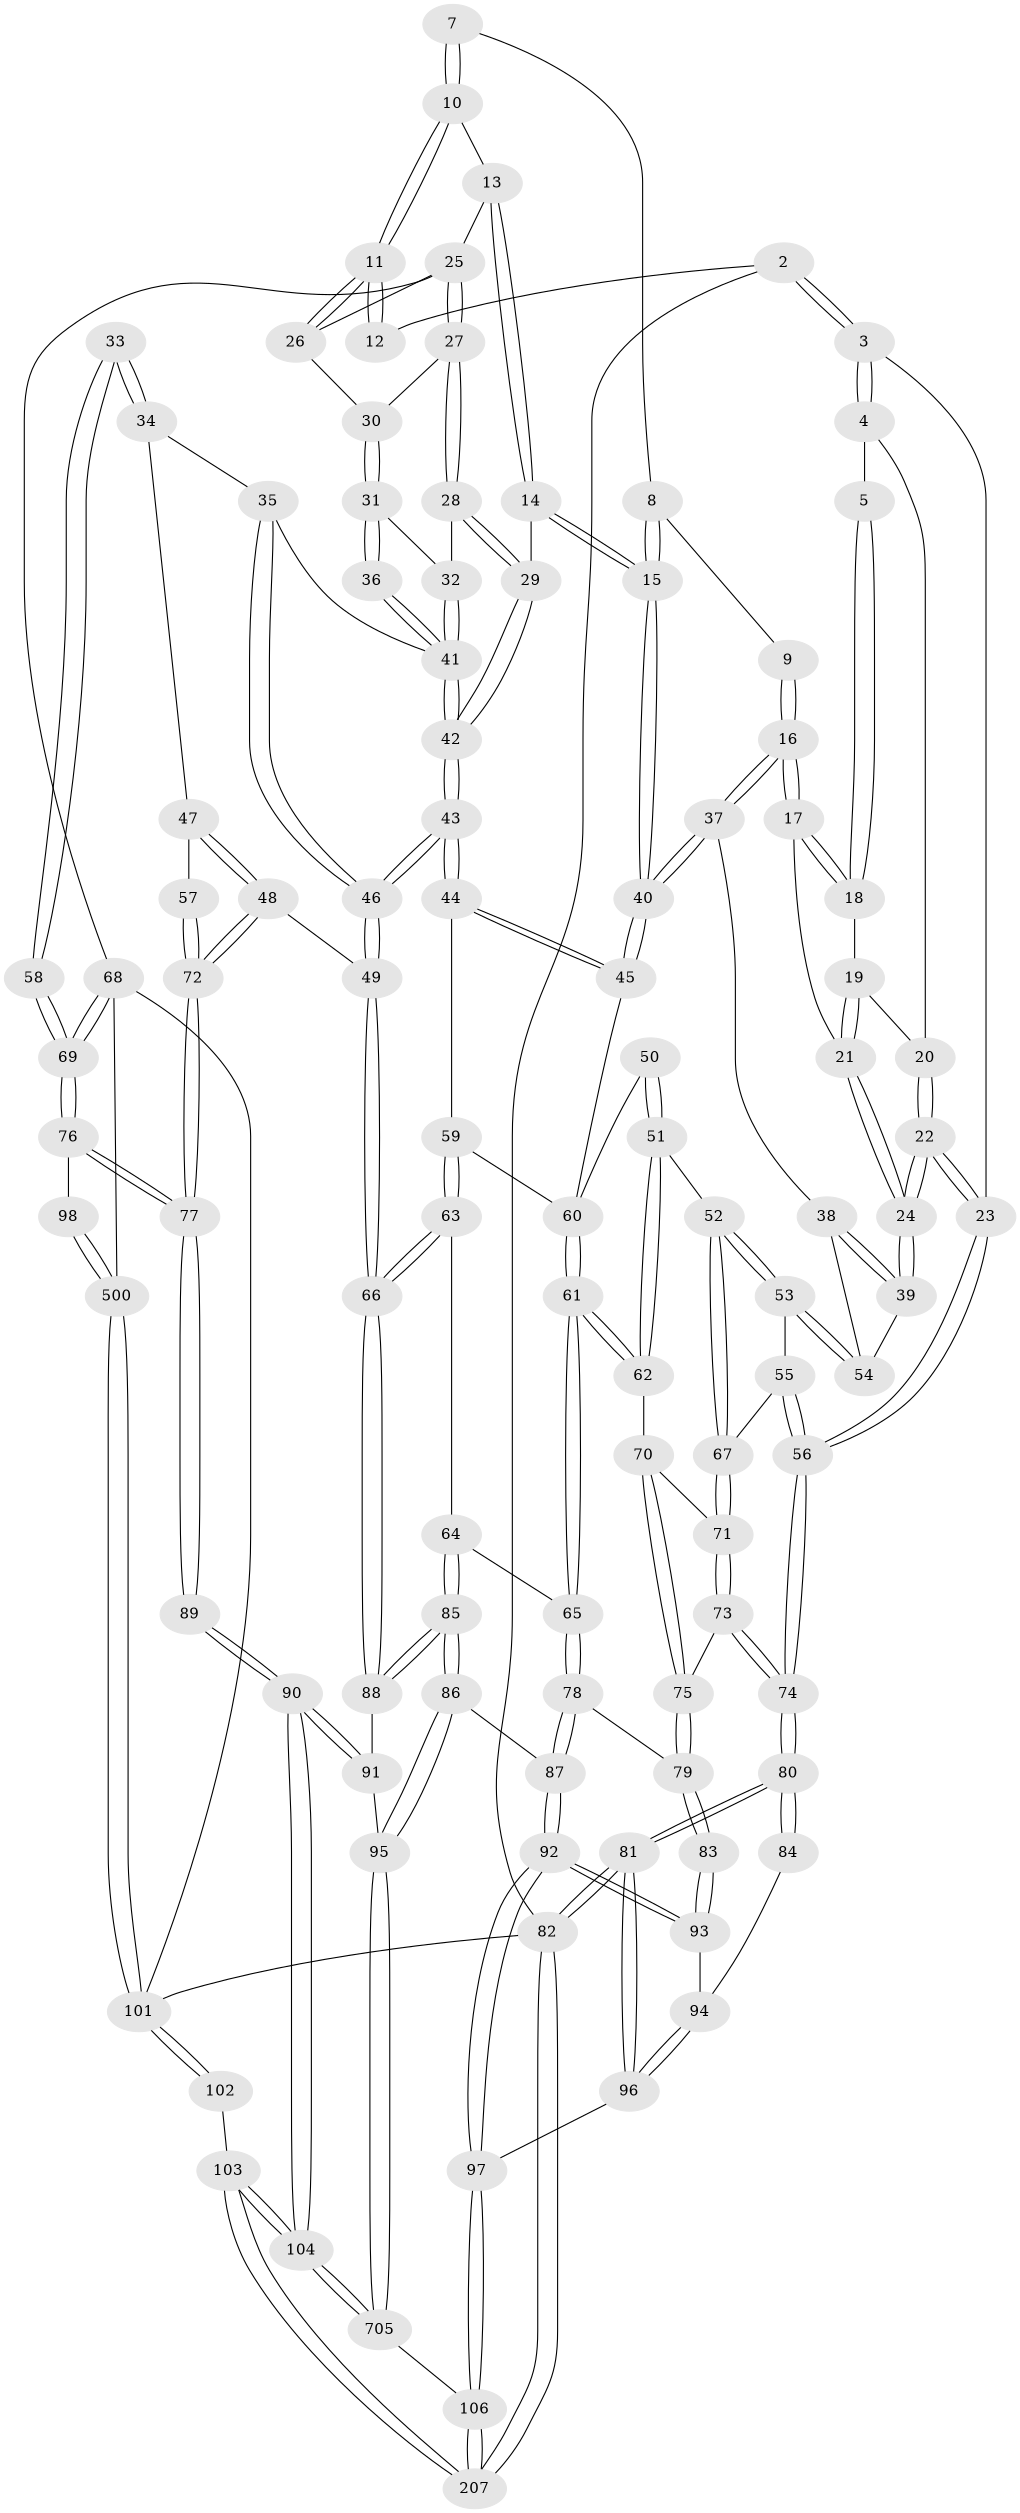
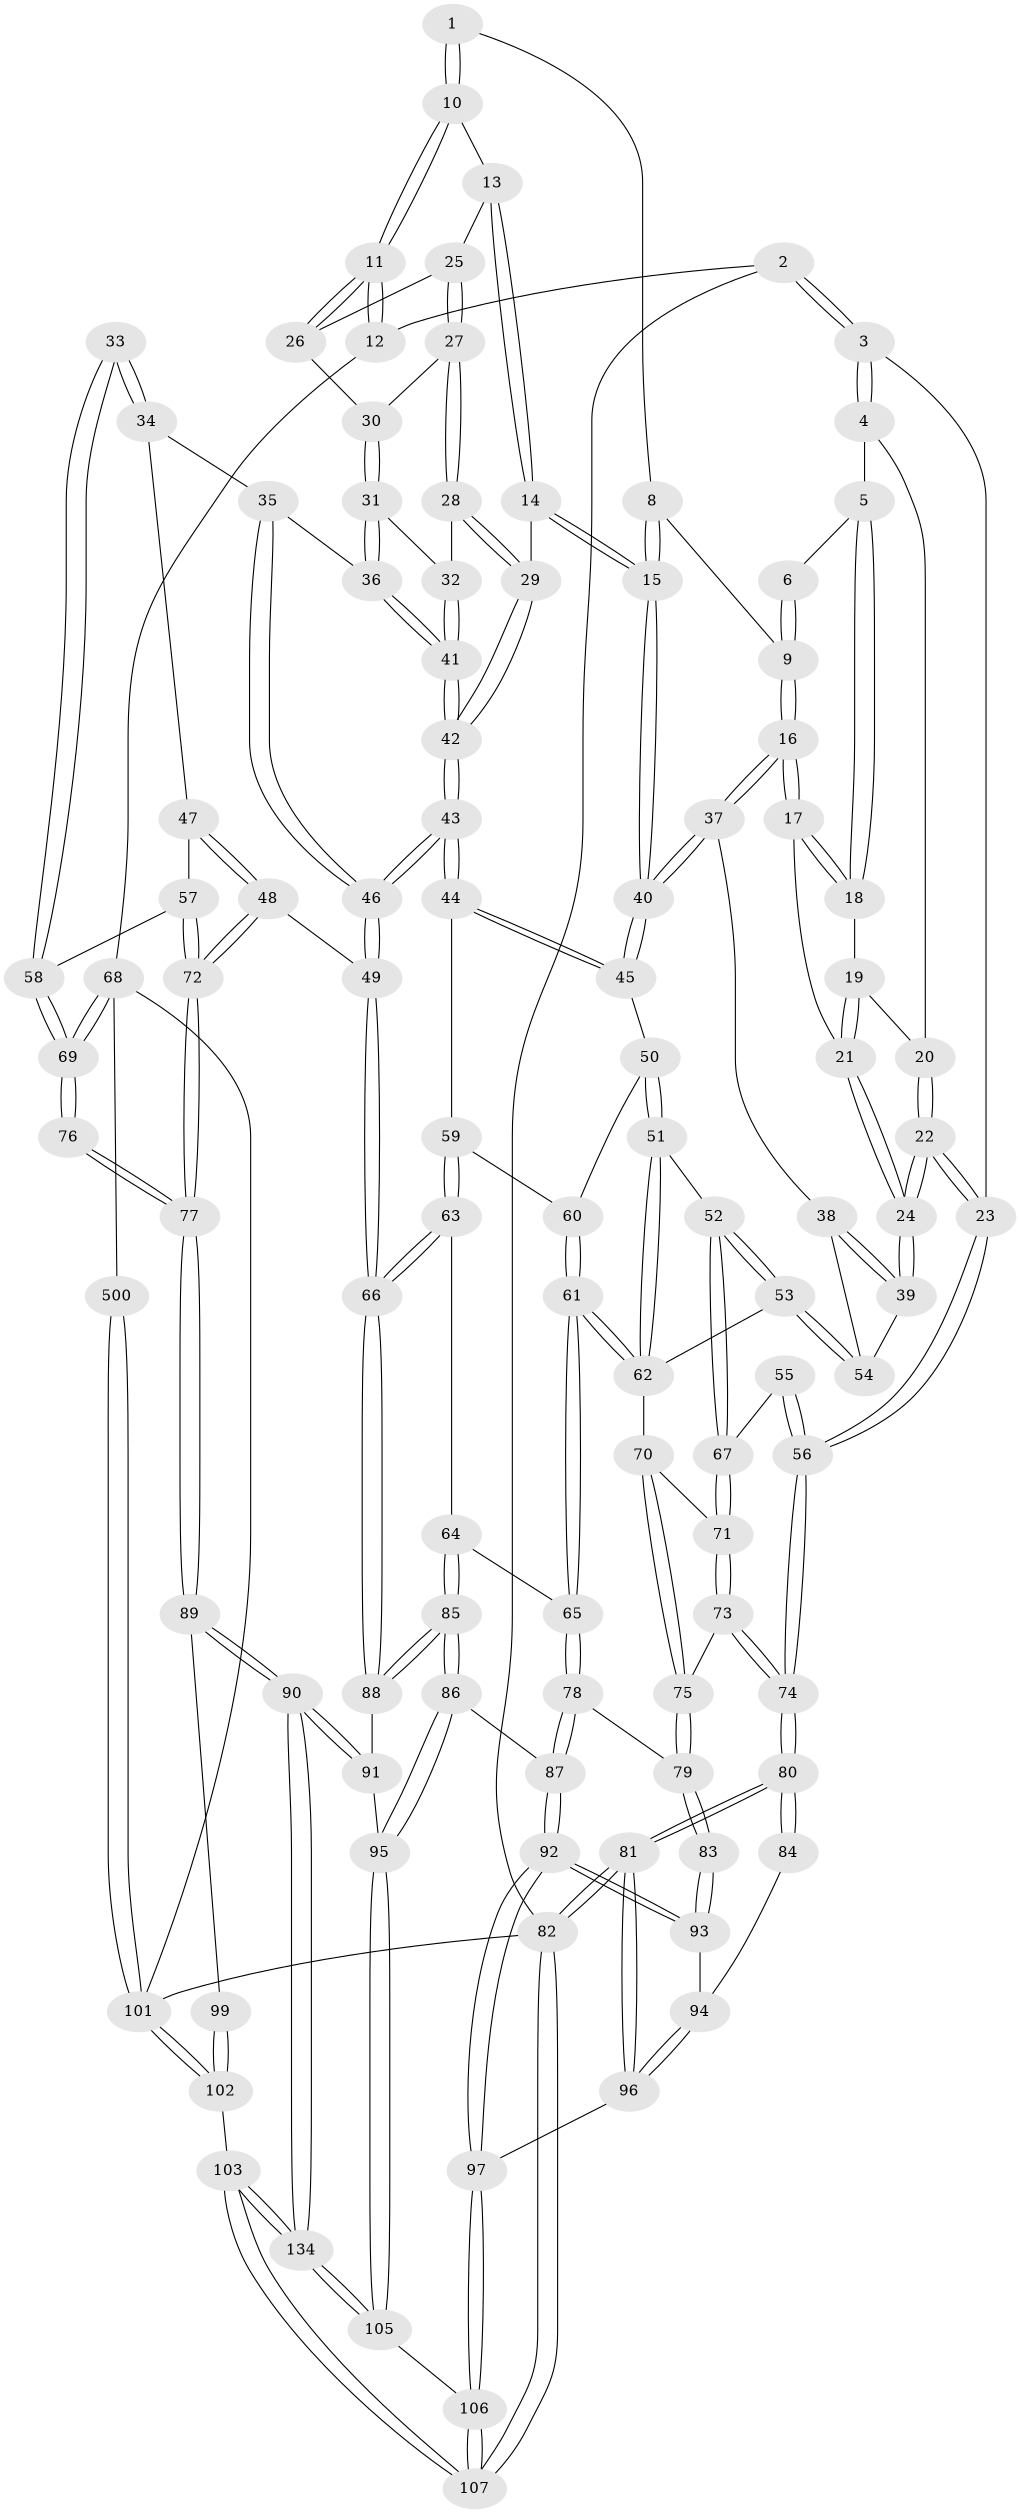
  graph {
    node [color=gray90 style=filled]
    2
    3
    12
    82
-   7
+   7 [label=1]
    8
    10
    4
    23
    68
    101
-   107 [label=207]
+   107
    5
    20
    56
+   6
    18
    22
    9
    19
    16
    15
    11
    13
    40
    17
    37
    26
    14
    25
    30
    33
    34
    58
    69
    n36 [label=500]
    29
    27
    42
    45
    21
    38
    24
    39
    74
    54
    28
    31
    32
    41
    43
    36
    35
    47
    46
    48
    57
    49
    50
    44
    59
    60
    63
    51
    66
    72
    77
    88
    52
    62
    61
    53
    67
    70
    55
    71
    80
    76
    64
    65
    78
    75
    85
    86
    79
    87
    91
    73
    102
-   98
    89
    81
    84
    83
    90
+   99
    92
    93
    96
    94
    97
    95
-   105 [label=705]
-   104
+   105
+   104 [label=134]
    106
    103
    2 -- 3
    2 -- 3
    2 -- 12
    2 -- 82
    3 -- 4
    3 -- 4
    3 -- 23
-   25 -- 68
+   12 -- 68
    82 -- 101
    82 -- 107
    82 -- 107
    7 -- 8
    7 -- 10
    7 -- 10
    8 -- 9
    8 -- 15
    8 -- 15
    10 -- 11
    10 -- 11
    10 -- 13
    4 -- 5
    4 -- 20
    23 -- 56
    23 -- 56
    68 -- 101
    68 -- 69
    68 -- 69
    68 -- n36
    101 -- 102
    101 -- 102
+   5 -- 6
    5 -- 18
    5 -- 18
    20 -- 22
    20 -- 22
    56 -- 74
    56 -- 74
+   6 -- 9
+   6 -- 9
    18 -- 19
    22 -- 23
    22 -- 23
    22 -- 24
    22 -- 24
    9 -- 16
    9 -- 16
    19 -- 20
    19 -- 21
    19 -- 21
    16 -- 17
    16 -- 17
    16 -- 37
    16 -- 37
    15 -- 40
    15 -- 40
    11 -- 12
    11 -- 12
    11 -- 26
    11 -- 26
    13 -- 14
    13 -- 14
    13 -- 25
    40 -- 45
    40 -- 45
    17 -- 18
    17 -- 18
    17 -- 21
    37 -- 40
    37 -- 40
    37 -- 38
    26 -- 30
    14 -- 15
    14 -- 15
    14 -- 29
    25 -- 26
    25 -- 27
    25 -- 27
    30 -- 31
    30 -- 31
    33 -- 34
    33 -- 34
    33 -- 58
    33 -- 58
    34 -- 35
    34 -- 47
    58 -- 69
    58 -- 69
    69 -- 76
    69 -- 76
    n36 -- 101
    n36 -- 101
    29 -- 42
    29 -- 42
    27 -- 30
    27 -- 28
    27 -- 28
    42 -- 43
    42 -- 43
-   45 -- 60
+   45 -- 50
    21 -- 24
    21 -- 24
    38 -- 39
    38 -- 39
    38 -- 54
    24 -- 39
    24 -- 39
    39 -- 54
    74 -- 80
    74 -- 80
    28 -- 29
    28 -- 29
    28 -- 32
    31 -- 32
    31 -- 36
    31 -- 36
    32 -- 41
    32 -- 41
    41 -- 42
    41 -- 42
    43 -- 46
    43 -- 46
    43 -- 44
    43 -- 44
    36 -- 41
    36 -- 41
-   35 -- 41
+   35 -- 36
    35 -- 46
    35 -- 46
    47 -- 48
    47 -- 48
    47 -- 57
    46 -- 49
    46 -- 49
    48 -- 49
    48 -- 72
    48 -- 72
+   57 -- 58
    57 -- 72
    57 -- 72
    49 -- 66
    49 -- 66
    50 -- 60
    50 -- 51
    50 -- 51
    44 -- 45
    44 -- 45
    44 -- 59
    59 -- 60
    59 -- 63
    59 -- 63
    60 -- 61
    60 -- 61
    63 -- 66
    63 -- 66
    63 -- 64
    51 -- 52
    51 -- 62
    51 -- 62
    66 -- 88
    66 -- 88
    72 -- 77
    72 -- 77
    77 -- 89
    77 -- 89
    88 -- 91
    52 -- 53
    52 -- 53
    52 -- 67
    52 -- 67
    62 -- 70
    61 -- 62
    61 -- 62
    61 -- 65
    61 -- 65
    53 -- 54
    53 -- 54
-   53 -- 55
+   53 -- 62
    67 -- 71
    67 -- 71
    70 -- 71
    70 -- 75
    70 -- 75
    55 -- 56
    55 -- 56
    55 -- 67
    71 -- 73
    71 -- 73
    80 -- 81
    80 -- 81
    80 -- 84
    80 -- 84
    76 -- 77
    76 -- 77
-   76 -- 98
    64 -- 65
    64 -- 85
    64 -- 85
    65 -- 78
    65 -- 78
    78 -- 79
    78 -- 87
    78 -- 87
    75 -- 79
    75 -- 79
    85 -- 88
    85 -- 88
    85 -- 86
    85 -- 86
    86 -- 87
    86 -- 95
    86 -- 95
    79 -- 83
    79 -- 83
    87 -- 92
    87 -- 92
    91 -- 95
    73 -- 74
    73 -- 74
    73 -- 75
    102 -- 103
-   98 -- n36
-   98 -- n36
    89 -- 90
    89 -- 90
+   89 -- 99
    81 -- 82
    81 -- 82
    81 -- 96
    81 -- 96
    84 -- 94
    83 -- 93
    83 -- 93
    90 -- 91
    90 -- 91
    90 -- 104
    90 -- 104
+   99 -- 102
+   99 -- 102
    92 -- 93
    92 -- 93
    92 -- 97
    92 -- 97
    93 -- 94
    96 -- 97
    94 -- 96
    94 -- 96
    97 -- 106
    97 -- 106
    95 -- 105
    95 -- 105
    105 -- 106
    104 -- 105
    104 -- 105
    106 -- 107
    106 -- 107
    103 -- 107
    103 -- 107
    103 -- 104
    103 -- 104
  }
